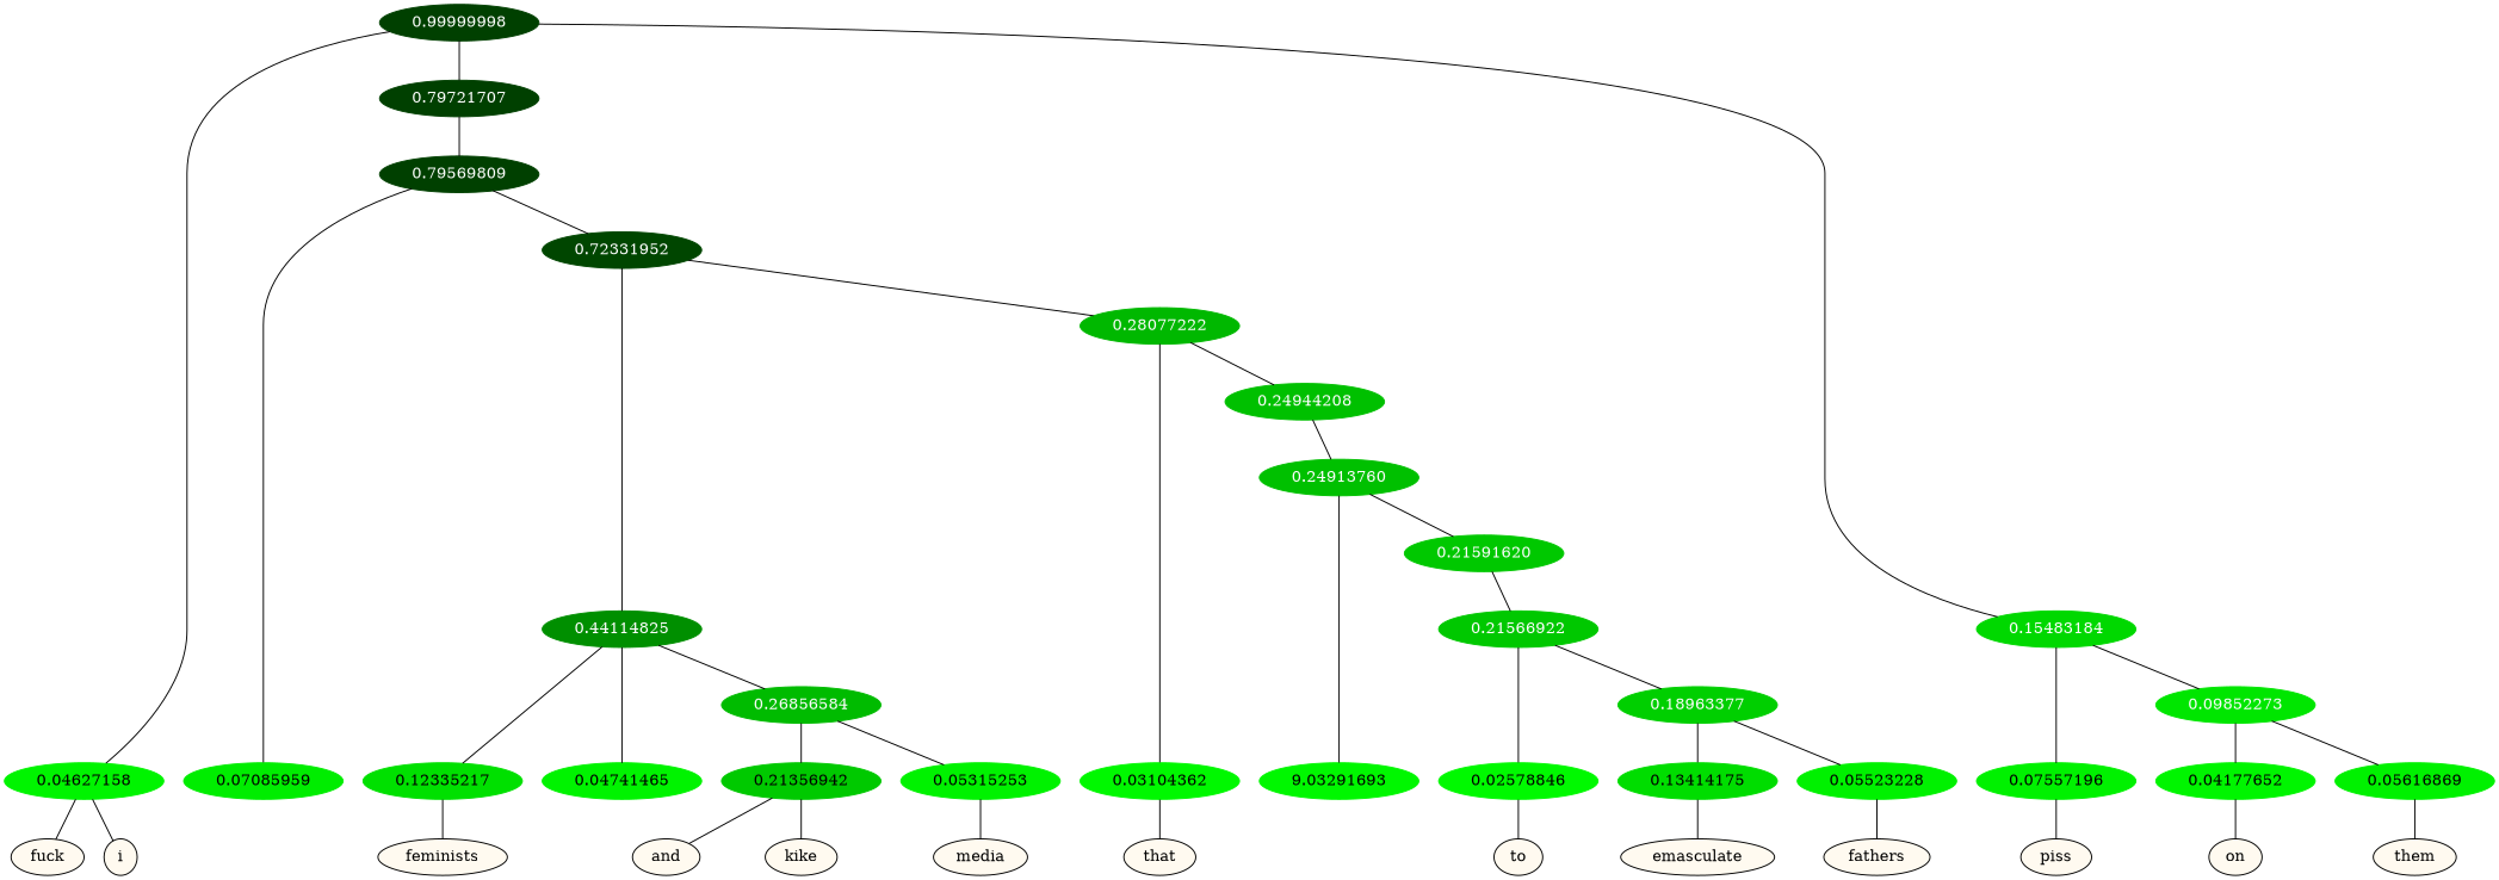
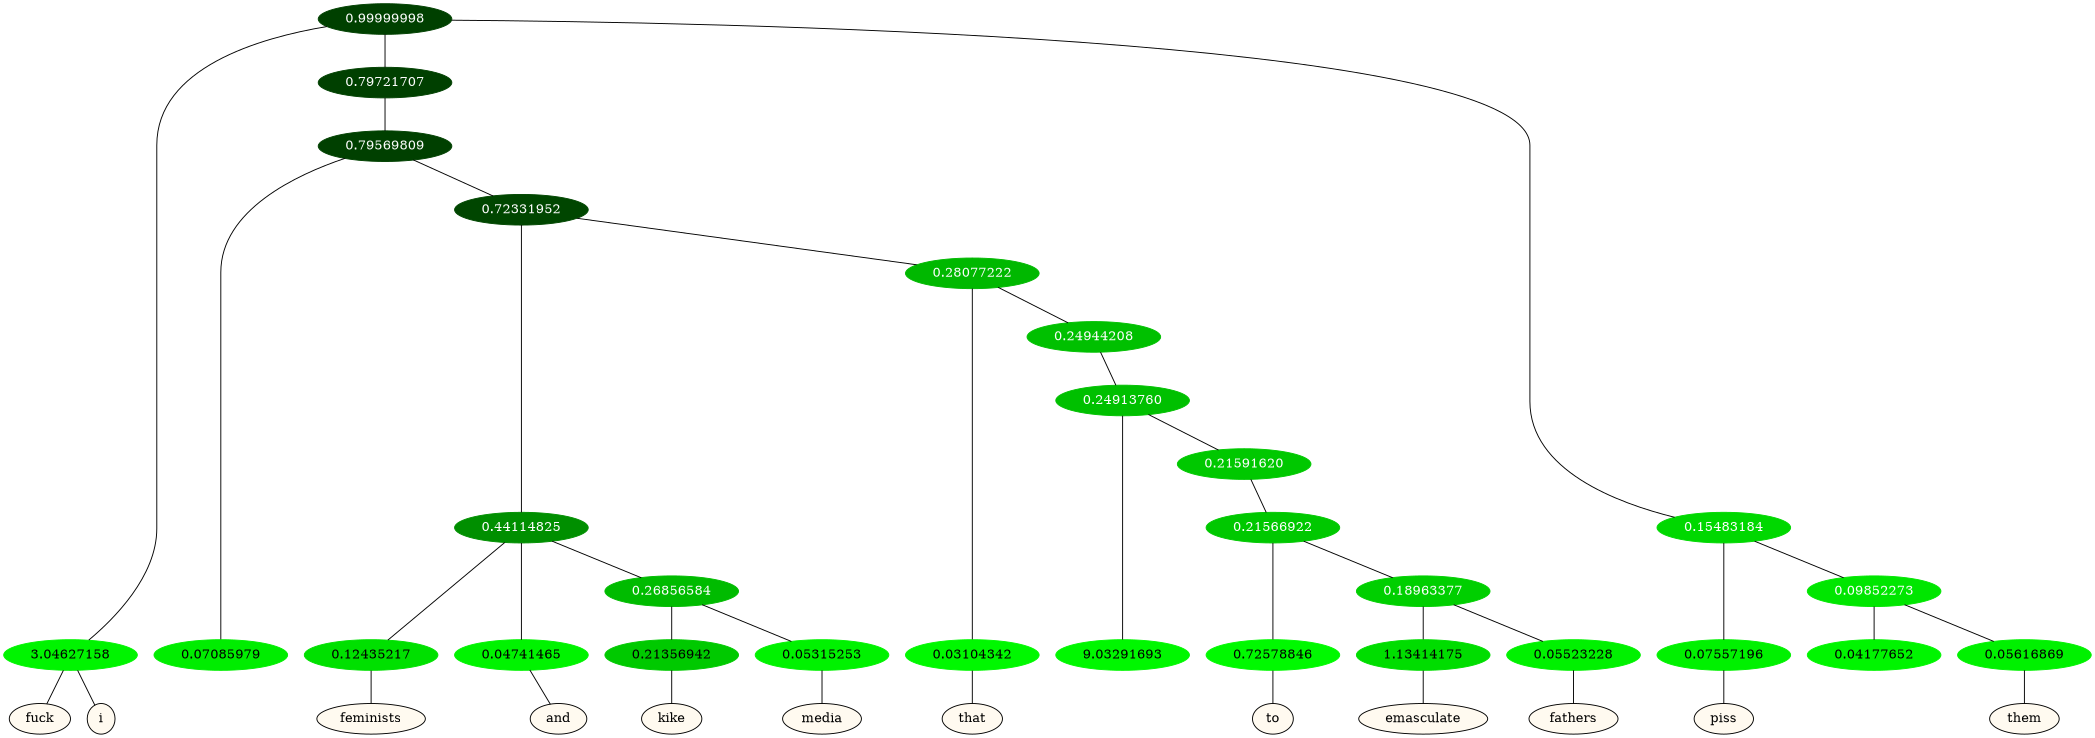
  graph {
    fontname="DejaVu Serif"
    node [color=black fontname="DejaVu Serif" format=png nodesep=0.001 ordering=out overlap_scaling=0.01 ranksep=0.001 style=filled fontcolor=black]
    edge [fontname="DejaVu Serif"]
    n1 [fillcolor=floralwhite height=0.15 label=fuck style="filled,solid" width=0.15 fontcolor=""]
    n2 [fillcolor=floralwhite height=0.15 label=feminists style="filled,solid" width=0.15 fontcolor=""]
    n3 [fillcolor=floralwhite height=0.15 label=and style="filled,solid" width=0.15 fontcolor=""]
    n4 [fillcolor=floralwhite height=0.15 label=kike style="filled,solid" width=0.15 fontcolor=""]
    n5 [fillcolor=floralwhite height=0.15 label=media style="filled,solid" width=0.15 fontcolor=""]
    n6 [fillcolor=floralwhite height=0.15 label=that style="filled,solid" width=0.15 fontcolor=""]
    n7 [fillcolor=floralwhite height=0.15 label=to style="filled,solid" width=0.15 fontcolor=""]
    n8 [fillcolor=floralwhite height=0.15 label=emasculate style="filled,solid" width=0.15 fontcolor=""]
    n9 [fillcolor=floralwhite height=0.15 label=fathers style="filled,solid" width=0.15 fontcolor=""]
    n10 [fillcolor=floralwhite height=0.15 label=i style="filled,solid" width=0.15 fontcolor=""]
    n11 [fillcolor=floralwhite height=0.15 label=piss style="filled,solid" width=0.15 fontcolor=""]
-   n12 [fillcolor=floralwhite height=0.15 label=on style="filled,solid" width=0.15 fontcolor=""]
    n13 [fillcolor=floralwhite height=0.15 label=them style="filled,solid" width=0.15 fontcolor=""]
-   n14 [color="0.334 1.000 0.929" height=0.15 label=0.07085959 width=0.15]
-   n15 [color="0.334 1.000 0.877" height=0.15 label=0.12335217 width=0.15]
+   n14 [color="0.334 1.000 0.929" height=0.15 label=0.07085979 width=0.15]
+   n15 [color="0.334 1.000 0.877" height=0.15 label=0.12435217 width=0.15]
    n16 [color="0.334 1.000 0.953" height=0.15 label=0.04741465 width=0.15]
    n17 [color="0.334 1.000 0.786" height=0.15 label=0.21356942 width=0.15]
    n18 [color="0.334 1.000 0.947" height=0.15 label=0.05315253 width=0.15]
-   n19 [color="0.334 1.000 0.969" height=0.15 label=0.03104362 width=0.15]
+   n19 [color="0.334 1.000 0.969" height=0.15 label=0.03104342 width=0.15]
    n20 [color="0.334 1.000 0.967" height=0.15 label=9.03291693 width=0.15]
-   n21 [color="0.334 1.000 0.974" height=0.15 label=0.02578846 width=0.15]
-   n22 [color="0.334 1.000 0.866" height=0.15 label=0.13414175 width=0.15]
+   n21 [color="0.334 1.000 0.974" height=0.15 label=0.72578846 width=0.15]
+   n22 [color="0.334 1.000 0.866" height=0.15 label=1.13414175 width=0.15]
    n23 [color="0.334 1.000 0.945" height=0.15 label=0.05523228 width=0.15]
-   n24 [color="0.334 1.000 0.954" height=0.15 label=0.04627158 width=0.15]
+   n24 [color="0.334 1.000 0.954" height=0.15 label=3.04627158 width=0.15]
    n25 [color="0.334 1.000 0.944" height=0.15 label=0.07557196 width=0.15]
    n26 [color="0.334 1.000 0.958" height=0.15 label=0.04177652 width=0.15]
    n27 [color="0.334 1.000 0.944" height=0.15 label=0.05616869 width=0.15]
    n28 [color="0.334 1.000 0.250" fontcolor=grey99 height=0.15 label=0.99999998 width=0.15]
    n29 [color="0.334 1.000 0.250" fontcolor=grey99 height=0.15 label=0.79721707 width=0.15]
    n30 [color="0.334 1.000 0.845" fontcolor=grey99 height=0.15 label=0.15483184 width=0.15]
    n31 [color="0.334 1.000 0.250" fontcolor=grey99 height=0.15 label=0.79569809 width=0.15]
    n32 [color="0.334 1.000 0.901" fontcolor=grey99 height=0.15 label=0.09852273 width=0.15]
    n33 [color="0.334 1.000 0.277" fontcolor=grey99 height=0.15 label=0.72331952 width=0.15]
    n34 [color="0.334 1.000 0.559" fontcolor=grey99 height=0.15 label=0.44114825 width=0.15]
    n35 [color="0.334 1.000 0.719" fontcolor=grey99 height=0.15 label=0.28077222 width=0.15]
    n36 [color="0.334 1.000 0.731" fontcolor=grey99 height=0.15 label=0.26856584 width=0.15]
    n37 [color="0.334 1.000 0.751" fontcolor=grey99 height=0.15 label=0.24944208 width=0.15]
    n38 [color="0.334 1.000 0.751" fontcolor=grey99 height=0.15 label=0.24913760 width=0.15]
    n39 [color="0.334 1.000 0.784" fontcolor=grey99 height=0.15 label=0.21591620 width=0.15]
    n40 [color="0.334 1.000 0.784" fontcolor=grey99 height=0.15 label=0.21566922 width=0.15]
    n41 [color="0.334 1.000 0.810" fontcolor=grey99 height=0.15 label=0.18963377 width=0.15]
    subgraph sub_1 {
      rank=same
      n1
      n2
      n3
      n4
      n5
      n6
      n7
      n8
      n9
      n10
      n11
-     n12
      n13
    }
    subgraph sub_2 {
      rank=same
      n14
      n15
      n16
      n17
      n18
      n19
      n20
      n21
      n22
      n23
      n24
      n25
      n26
      n27
    }
    n15 -- n2
-   n17 -- n3
+   n16 -- n3
    n17 -- n4
    n18 -- n5
    n19 -- n6
    n21 -- n7
    n22 -- n8
    n23 -- n9
    n24 -- n1
    n24 -- n10
    n25 -- n11
-   n26 -- n12
    n27 -- n13
    n28 -- n24
    n28 -- n29
    n28 -- n30
    n29 -- n31
    n30 -- n25
    n30 -- n32
    n31 -- n14
    n31 -- n33
    n32 -- n26
    n32 -- n27
    n33 -- n34
    n33 -- n35
    n34 -- n15
    n34 -- n16
    n34 -- n36
    n35 -- n19
    n35 -- n37
    n36 -- n17
    n36 -- n18
    n37 -- n38
    n38 -- n20
    n38 -- n39
    n39 -- n40
    n40 -- n21
    n40 -- n41
    n41 -- n22
    n41 -- n23
  }
